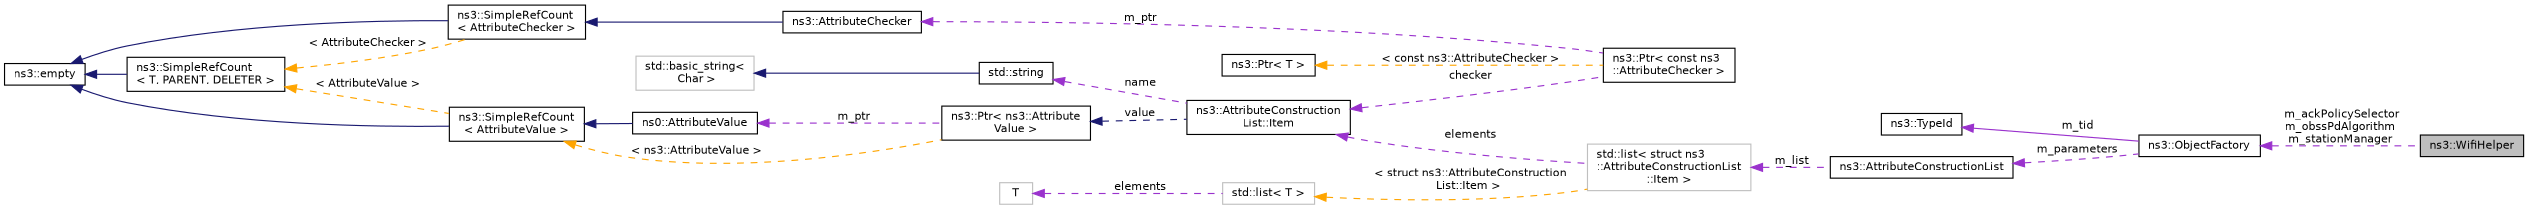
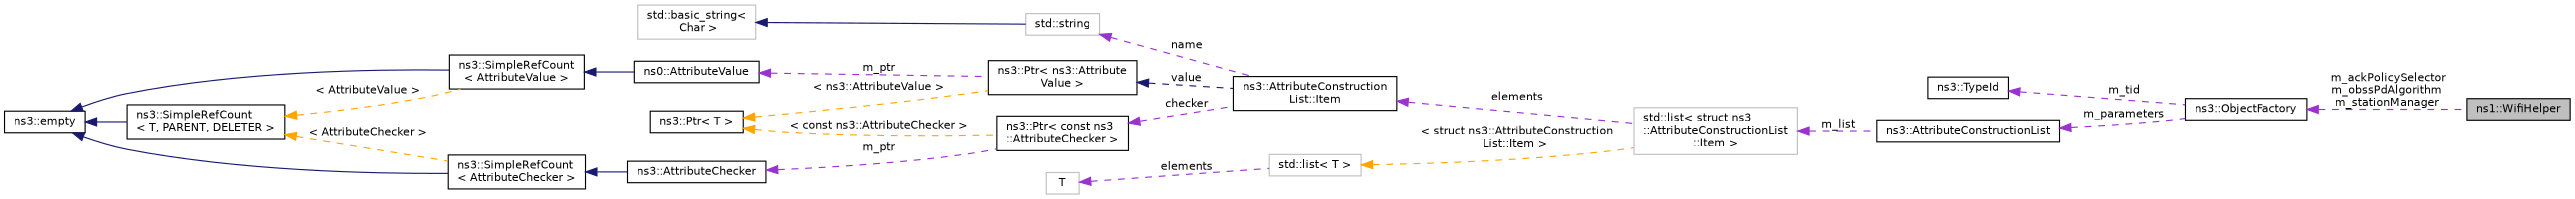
  digraph {
    rankdir=LR
    node [color=black fillcolor=white fontname=Helvetica fontsize=10 shape=record style=filled]
    edge [color=darkorchid3 dir=back fontname=Helvetica fontsize=10 labelfontname=Helvetica labelfontsize=10 style=dashed]
-   n1 [fillcolor=grey75 fontcolor=black height=0.2 label="ns3::WifiHelper" width=0.4]
+   n1 [fillcolor=grey75 fontcolor=black height=0.2 label="ns1::WifiHelper" width=0.4]
    n2 [height=0.2 label="ns3::ObjectFactory" width=0.4]
    n3 [height=0.2 label="ns3::TypeId" width=0.4]
    n4 [height=0.2 label="ns3::AttributeConstructionList" width=0.4]
    n5 [color=grey75 height=0.2 label="std::list\< struct ns3\l::AttributeConstructionList\l::Item \>" width=0.4]
    n6 [height=0.2 label="ns3::AttributeConstruction\lList::Item" width=0.4]
-   n7 [height=0.2 label="std::string" width=0.4]
+   n7 [color=grey75 height=0.2 label="std::string" width=0.4]
    n8 [color=grey75 height=0.2 label="std::basic_string\<\l Char \>" width=0.4]
    n9 [height=0.2 label="ns3::Ptr\< ns3::Attribute\lValue \>" width=0.4]
    n10 [height=0.2 label="ns0::AttributeValue" width=0.4]
    n11 [height=0.2 label="ns3::SimpleRefCount\l\< AttributeValue \>" width=0.4]
    n12 [height=0.2 label="ns3::empty" width=0.4]
    n13 [height=0.2 label="ns3::SimpleRefCount\l\< T, PARENT, DELETER \>" width=0.4]
    n14 [height=0.2 label="ns3::SimpleRefCount\l\< AttributeChecker \>" width=0.4]
    n15 [height=0.2 label="ns3::AttributeChecker" width=0.4]
    n16 [height=0.2 label="ns3::Ptr\< T \>" width=0.4]
    n17 [height=0.2 label="ns3::Ptr\< const ns3\l::AttributeChecker \>" width=0.4]
    n18 [color=grey75 height=0.2 label="std::list\< T \>" width=0.4]
    n19 [color=grey75 height=0.2 label=T width=0.4]
    n2 -> n1 [label=" m_ackPolicySelector\nm_obssPdAlgorithm\nm_stationManager"]
-   n3 -> n2 [label=" m_tid" style=solid]
+   n3 -> n2 [label=" m_tid"]
    n4 -> n2 [label=" m_parameters"]
    n5 -> n4 [label=" m_list"]
    n6 -> n5 [label=" elements"]
    n7 -> n6 [label=" name"]
    n8 -> n7 [color=midnightblue style=solid]
    n9 -> n6 [color=midnightblue label=" value"]
    n10 -> n9 [label=" m_ptr"]
    n11 -> n10 [color=midnightblue style=solid]
    n12 -> n11 [color=midnightblue style=solid]
    n12 -> n13 [color=midnightblue style=solid]
    n12 -> n14 [color=midnightblue style=solid]
    n13 -> n11 [color=orange label=" \< AttributeValue \>"]
    n13 -> n14 [color=orange label=" \< AttributeChecker \>"]
    n14 -> n15 [color=midnightblue style=solid]
    n15 -> n17 [label=" m_ptr"]
-   n11 -> n9 [color=orange label=" \< ns3::AttributeValue \>"]
+   n16 -> n9 [color=orange label=" \< ns3::AttributeValue \>"]
    n16 -> n17 [color=orange label=" \< const ns3::AttributeChecker \>"]
-   n6 -> n17 [label=" checker"]
+   n17 -> n6 [label=" checker"]
    n18 -> n5 [color=orange label=" \< struct ns3::AttributeConstruction\lList::Item \>"]
    n19 -> n18 [label=" elements"]
  }
